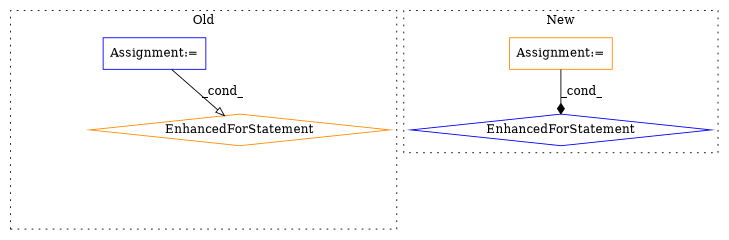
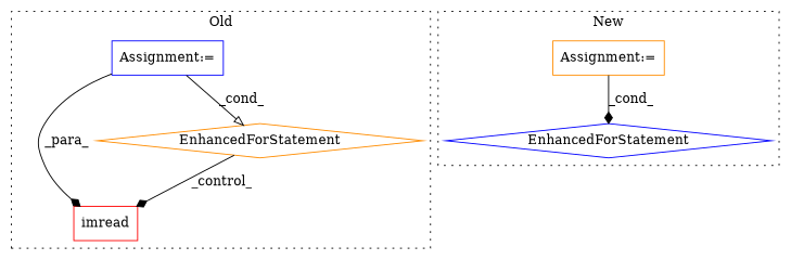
  digraph {
    node [a=70 l="57,2" s="611,685" shape=box color=darkorange]
    edge [arrowhead=diamond]
+   n1 [a=32 l="7,1" label=imread s="802,822" color=red]
    n2 [label=EnhancedForStatement shape=diamond]
    n3 [a=7 label="Assignment:=" color=blue]
    n4 [l="82,2" label=EnhancedForStatement s="673,792" shape=diamond color=blue]
    n5 [a=7 l="82,2" label="Assignment:=" s="673,792"]
    subgraph cluster_1 {
      label=Old
      style=dotted
+     n1
      n2
      n3
    }
    subgraph cluster_2 {
      label=New
      style=dotted
      n4
      n5
    }
+   n2 -> n1 [label=_control_]
+   n3 -> n1 [label=_para_]
    n3 -> n2 [label=_cond_ arrowhead=onormal]
    n5 -> n4 [label=_cond_]
  }
